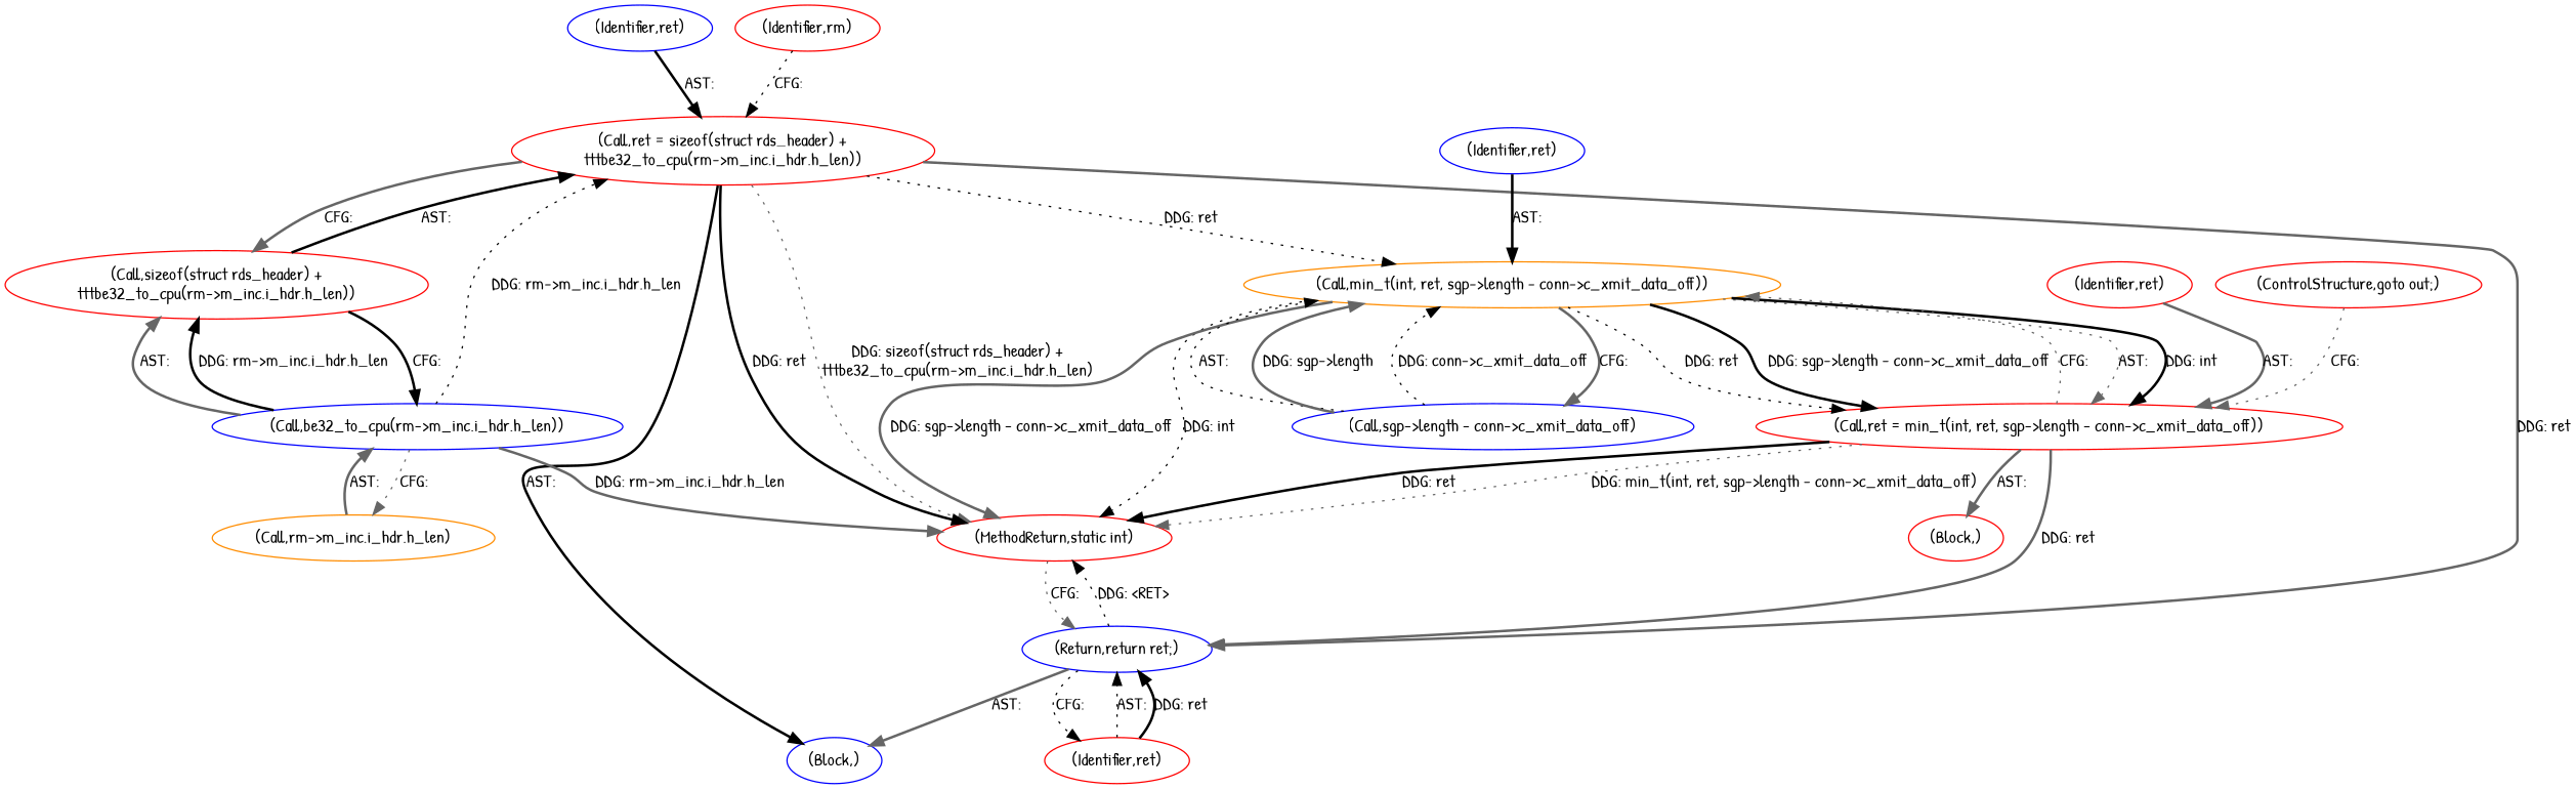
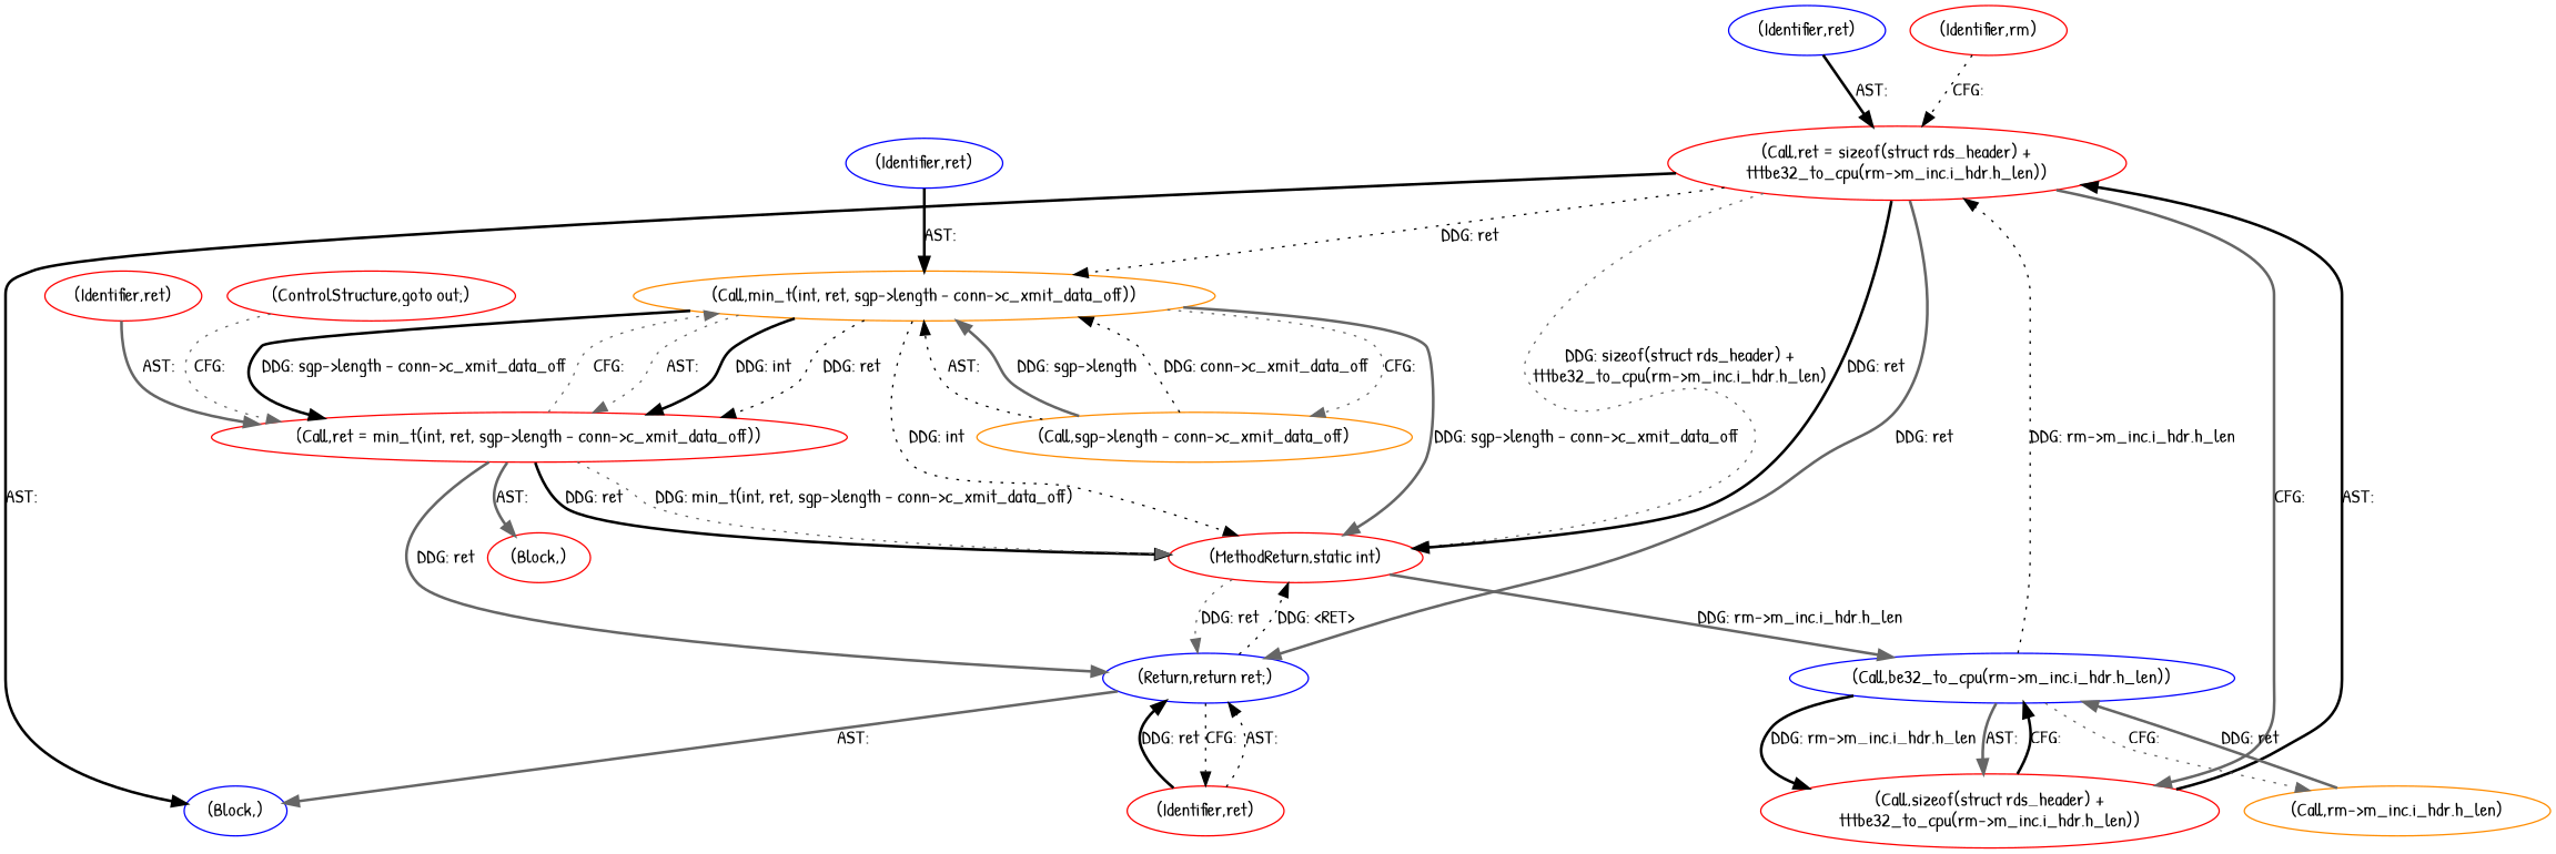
  digraph {
    fontname="Patrick Hand"
    node [color=red fontname="Patrick Hand"]
    edge [color=black fontname="Patrick Hand" style=bold]
    n1 [label="(Call,ret = sizeof(struct rds_header) +\n\t\t\tbe32_to_cpu(rm->m_inc.i_hdr.h_len))"]
    n2 [color=darkorange label="(Call,min_t(int, ret, sgp->length - conn->c_xmit_data_off))"]
    n3 [color=blue label="(Return,return ret;)"]
    n4 [color=blue label="(Block,)"]
    n5 [label="(Call,sizeof(struct rds_header) +\n\t\t\tbe32_to_cpu(rm->m_inc.i_hdr.h_len))"]
    n6 [label="(MethodReturn,static int)"]
    n7 [label="(Call,ret = min_t(int, ret, sgp->length - conn->c_xmit_data_off))"]
-   n8 [color=blue label="(Call,sgp->length - conn->c_xmit_data_off)"]
+   n8 [color=darkorange label="(Call,sgp->length - conn->c_xmit_data_off)"]
    n9 [label="(Identifier,ret)"]
    n10 [color=blue label="(Call,be32_to_cpu(rm->m_inc.i_hdr.h_len))"]
    n11 [color=darkorange label="(Call,rm->m_inc.i_hdr.h_len)"]
    n12 [label="(Block,)"]
    n13 [color=blue label="(Identifier,ret)"]
    n14 [label="(ControlStructure,goto out;)"]
    n15 [color=blue label="(Identifier,ret)"]
    n16 [label="(Identifier,rm)"]
    n17 [label="(Identifier,ret)"]
    n1 -> n2 [label="DDG: ret" style=dotted]
    n1 -> n3 [color=gray40 label="DDG: ret"]
    n1 -> n4 [label="AST: "]
    n1 -> n5 [color=gray40 label="CFG: "]
    n1 -> n6 [color=gray40 label="DDG: sizeof(struct rds_header) +\n\t\t\tbe32_to_cpu(rm->m_inc.i_hdr.h_len)" style=dotted]
    n1 -> n6 [label="DDG: ret"]
    n2 -> n6 [label="DDG: int" style=dotted]
    n2 -> n6 [color=gray40 label="DDG: sgp->length - conn->c_xmit_data_off"]
    n2 -> n7 [color=gray40 label="AST: " style=dotted]
    n2 -> n7 [label="DDG: int"]
    n2 -> n7 [label="DDG: ret" style=dotted]
    n2 -> n7 [label="DDG: sgp->length - conn->c_xmit_data_off"]
-   n2 -> n8 [color=gray40 label="CFG: "]
+   n2 -> n8 [color=gray40 label="CFG: " style=dotted]
    n3 -> n4 [color=gray40 label="AST: "]
    n3 -> n6 [label="DDG: <RET>" style=dotted]
    n3 -> n9 [label="CFG: " style=dotted]
    n5 -> n1 [label="AST: "]
    n5 -> n10 [label="CFG: "]
-   n6 -> n3 [color=gray40 label="CFG: " style=dotted]
+   n6 -> n3 [color=gray40 label="DDG: ret" style=dotted]
    n7 -> n2 [color=gray40 label="CFG: " style=dotted]
    n7 -> n3 [color=gray40 label="DDG: ret"]
    n7 -> n6 [label="DDG: ret"]
    n7 -> n6 [color=gray40 label="DDG: min_t(int, ret, sgp->length - conn->c_xmit_data_off)" style=dotted]
    n7 -> n12 [color=gray40 label="AST: "]
    n8 -> n2 [label="AST: " style=dotted]
    n8 -> n2 [color=gray40 label="DDG: sgp->length"]
    n8 -> n2 [label="DDG: conn->c_xmit_data_off" style=dotted]
    n9 -> n3 [label="AST: " style=dotted]
    n9 -> n3 [label="DDG: ret"]
    n10 -> n1 [label="DDG: rm->m_inc.i_hdr.h_len" style=dotted]
    n10 -> n5 [color=gray40 label="AST: "]
    n10 -> n5 [label="DDG: rm->m_inc.i_hdr.h_len"]
-   n10 -> n6 [color=gray40 label="DDG: rm->m_inc.i_hdr.h_len"]
+   n6 -> n10 [color=gray40 label="DDG: rm->m_inc.i_hdr.h_len"]
    n10 -> n11 [color=gray40 label="CFG: " style=dotted]
-   n11 -> n10 [color=gray40 label="AST: "]
+   n11 -> n10 [color=gray40 label="DDG: ret"]
    n13 -> n2 [label="AST: "]
    n14 -> n7 [color=gray40 label="CFG: " style=dotted]
    n15 -> n1 [label="AST: "]
    n16 -> n1 [label="CFG: " style=dotted]
    n17 -> n7 [color=gray40 label="AST: "]
  }
